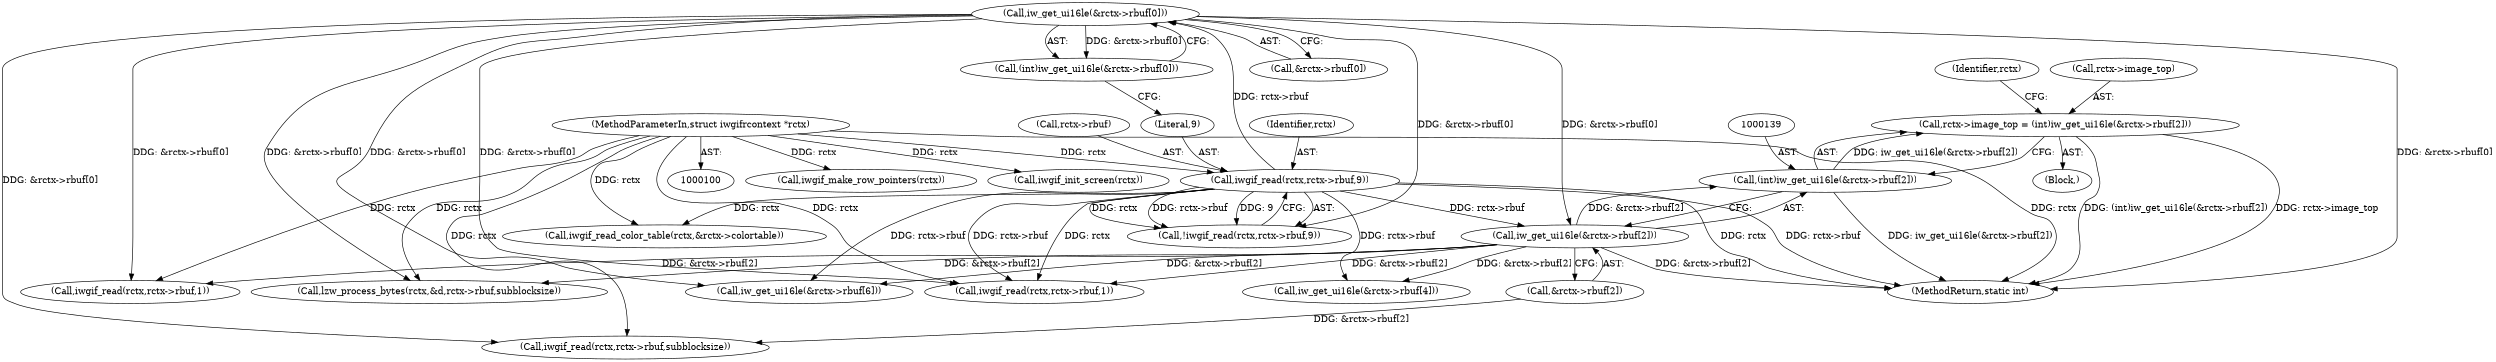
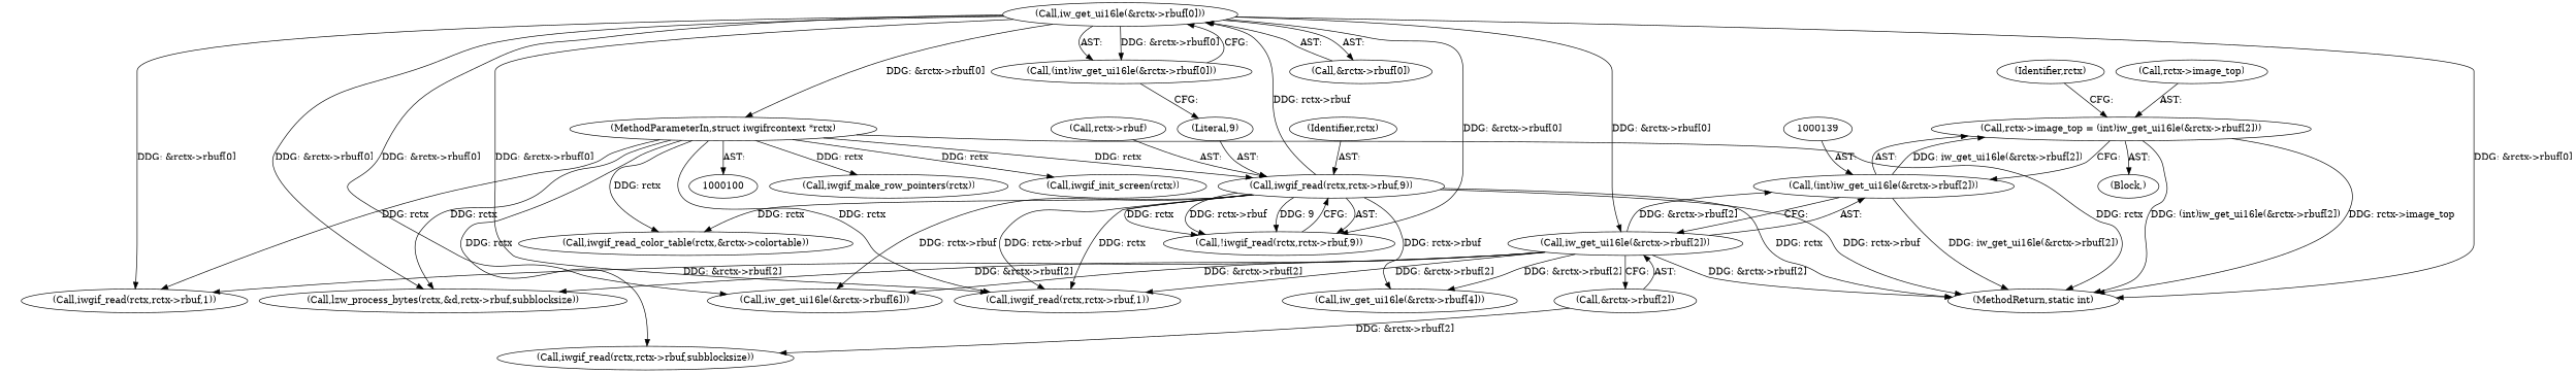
  digraph {
    n1 [label="(Call,rctx->image_top = (int)iw_get_ui16le(&rctx->rbuf[2]))"]
    n2 [label="(Call,(int)iw_get_ui16le(&rctx->rbuf[2]))"]
    n3 [label="(Block,)"]
    n4 [label="(MethodReturn,static int)"]
    n5 [label="(Call,iw_get_ui16le(&rctx->rbuf[2]))"]
    n6 [label="(Call,iwgif_read(rctx,rctx->rbuf,1))"]
    n7 [label="(Call,iw_get_ui16le(&rctx->rbuf[4]))"]
    n8 [label="(Call,iwgif_read(rctx,rctx->rbuf,1))"]
    n9 [label="(Call,lzw_process_bytes(rctx,&d,rctx->rbuf,subblocksize))"]
    n10 [label="(Call,&rctx->rbuf[2])"]
    n11 [label="(Call,iw_get_ui16le(&rctx->rbuf[6]))"]
    n12 [label="(Call,iwgif_read(rctx,rctx->rbuf,subblocksize))"]
    n13 [label="(Call,iw_get_ui16le(&rctx->rbuf[0]))"]
    n14 [label="(Call,(int)iw_get_ui16le(&rctx->rbuf[0]))"]
    n15 [label="(Call,&rctx->rbuf[0])"]
    n16 [label="(Call,!iwgif_read(rctx,rctx->rbuf,9))"]
    n17 [label="(Literal,9)"]
    n18 [label="(Call,iwgif_read(rctx,rctx->rbuf,9))"]
    n19 [label="(Call,iwgif_read_color_table(rctx,&rctx->colortable))"]
    n20 [label="(MethodParameterIn,struct iwgifrcontext *rctx)"]
    n21 [label="(Call,iwgif_make_row_pointers(rctx))"]
    n22 [label="(Call,iwgif_init_screen(rctx))"]
    1000100
    n24 [label="(Identifier,rctx)"]
    n25 [label="(Call,rctx->rbuf)"]
    n26 [label="(Call,rctx->image_top)"]
    n27 [label="(Identifier,rctx)"]
    1000139
    n1 -> n2 [label="CFG: "]
    n1 -> n3 [label="AST: "]
    n1 -> n4 [label="DDG: rctx->image_top"]
    n1 -> n4 [label="DDG: (int)iw_get_ui16le(&rctx->rbuf[2])"]
    n2 -> n1 [label="AST: "]
    n2 -> n1 [label="DDG: iw_get_ui16le(&rctx->rbuf[2])"]
    n2 -> n4 [label="DDG: iw_get_ui16le(&rctx->rbuf[2])"]
    n2 -> n5 [label="CFG: "]
    n5 -> n2 [label="AST: "]
    n5 -> n2 [label="DDG: &rctx->rbuf[2]"]
    n5 -> n4 [label="DDG: &rctx->rbuf[2]"]
    n5 -> n6 [label="DDG: &rctx->rbuf[2]"]
    n5 -> n7 [label="DDG: &rctx->rbuf[2]"]
    n5 -> n8 [label="DDG: &rctx->rbuf[2]"]
    n5 -> n9 [label="DDG: &rctx->rbuf[2]"]
    n5 -> n10 [label="CFG: "]
    n5 -> n11 [label="DDG: &rctx->rbuf[2]"]
    n10 -> n5 [label="AST: "]
    n10 -> n12 [label="DDG: &rctx->rbuf[2]"]
    n13 -> n4 [label="DDG: &rctx->rbuf[0]"]
    n13 -> n5 [label="DDG: &rctx->rbuf[0]"]
    n13 -> n6 [label="DDG: &rctx->rbuf[0]"]
    n13 -> n8 [label="DDG: &rctx->rbuf[0]"]
    n13 -> n9 [label="DDG: &rctx->rbuf[0]"]
    n13 -> n11 [label="DDG: &rctx->rbuf[0]"]
-   n13 -> n12 [label="DDG: &rctx->rbuf[0]"]
+   n13 -> n20 [label="DDG: &rctx->rbuf[0]"]
    n13 -> n14 [label="AST: "]
    n13 -> n14 [label="DDG: &rctx->rbuf[0]"]
-   n13 -> n15 [label="CFG: "]
+   n13 -> n15 [label="AST: "]
    n13 -> n16 [label="DDG: &rctx->rbuf[0]"]
    n14 -> n13 [label="CFG: "]
    n14 -> n17 [label="CFG: "]
    n15 -> n13 [label="AST: "]
    n16 -> n18 [label="CFG: "]
    n17 -> n18 [label="AST: "]
    n18 -> n4 [label="DDG: rctx"]
    n18 -> n4 [label="DDG: rctx->rbuf"]
-   n18 -> n5 [label="DDG: rctx->rbuf"]
    n18 -> n7 [label="DDG: rctx->rbuf"]
    n18 -> n8 [label="DDG: rctx"]
    n18 -> n8 [label="DDG: rctx->rbuf"]
    n18 -> n11 [label="DDG: rctx->rbuf"]
    n18 -> n13 [label="DDG: rctx->rbuf"]
    n18 -> n16 [label="AST: "]
    n18 -> n16 [label="DDG: rctx"]
    n18 -> n16 [label="DDG: rctx->rbuf"]
    n18 -> n16 [label="DDG: 9"]
    n18 -> n19 [label="DDG: rctx"]
    n20 -> n4 [label="DDG: rctx"]
    n20 -> n6 [label="DDG: rctx"]
    n20 -> n8 [label="DDG: rctx"]
    n20 -> n9 [label="DDG: rctx"]
    n20 -> n12 [label="DDG: rctx"]
    n20 -> n18 [label="DDG: rctx"]
    n20 -> n19 [label="DDG: rctx"]
    n20 -> n21 [label="DDG: rctx"]
    n20 -> n22 [label="DDG: rctx"]
    n20 -> 1000100 [label="AST: "]
    n24 -> n18 [label="AST: "]
    n25 -> n18 [label="AST: "]
    n26 -> n1 [label="AST: "]
    n27 -> n1 [label="CFG: "]
    1000139 -> n2 [label="AST: "]
  }
